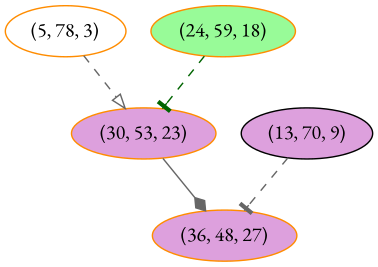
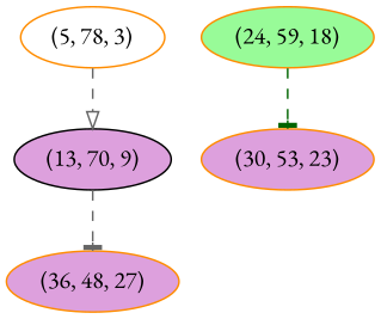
  digraph {
    fontname="EB Garamond"
    node [color=darkorange fillcolor=plum fontname="EB Garamond" style=filled]
    edge [arrowhead=tee color=gray40 fontname="EB Garamond" style=dashed]
    "(5, 78, 3)" [fillcolor=white]
    "(13, 70, 9)" [color=black]
    "(36, 48, 27)"
    "(24, 59, 18)" [fillcolor=palegreen]
    "(30, 53, 23)"
-   "(5, 78, 3)" -> "(30, 53, 23)" [arrowhead=onormal]
+   "(5, 78, 3)" -> "(13, 70, 9)" [arrowhead=onormal]
    "(13, 70, 9)" -> "(36, 48, 27)"
    "(24, 59, 18)" -> "(30, 53, 23)" [color=darkgreen]
-   "(30, 53, 23)" -> "(36, 48, 27)" [arrowhead=diamond style=solid]
  }
